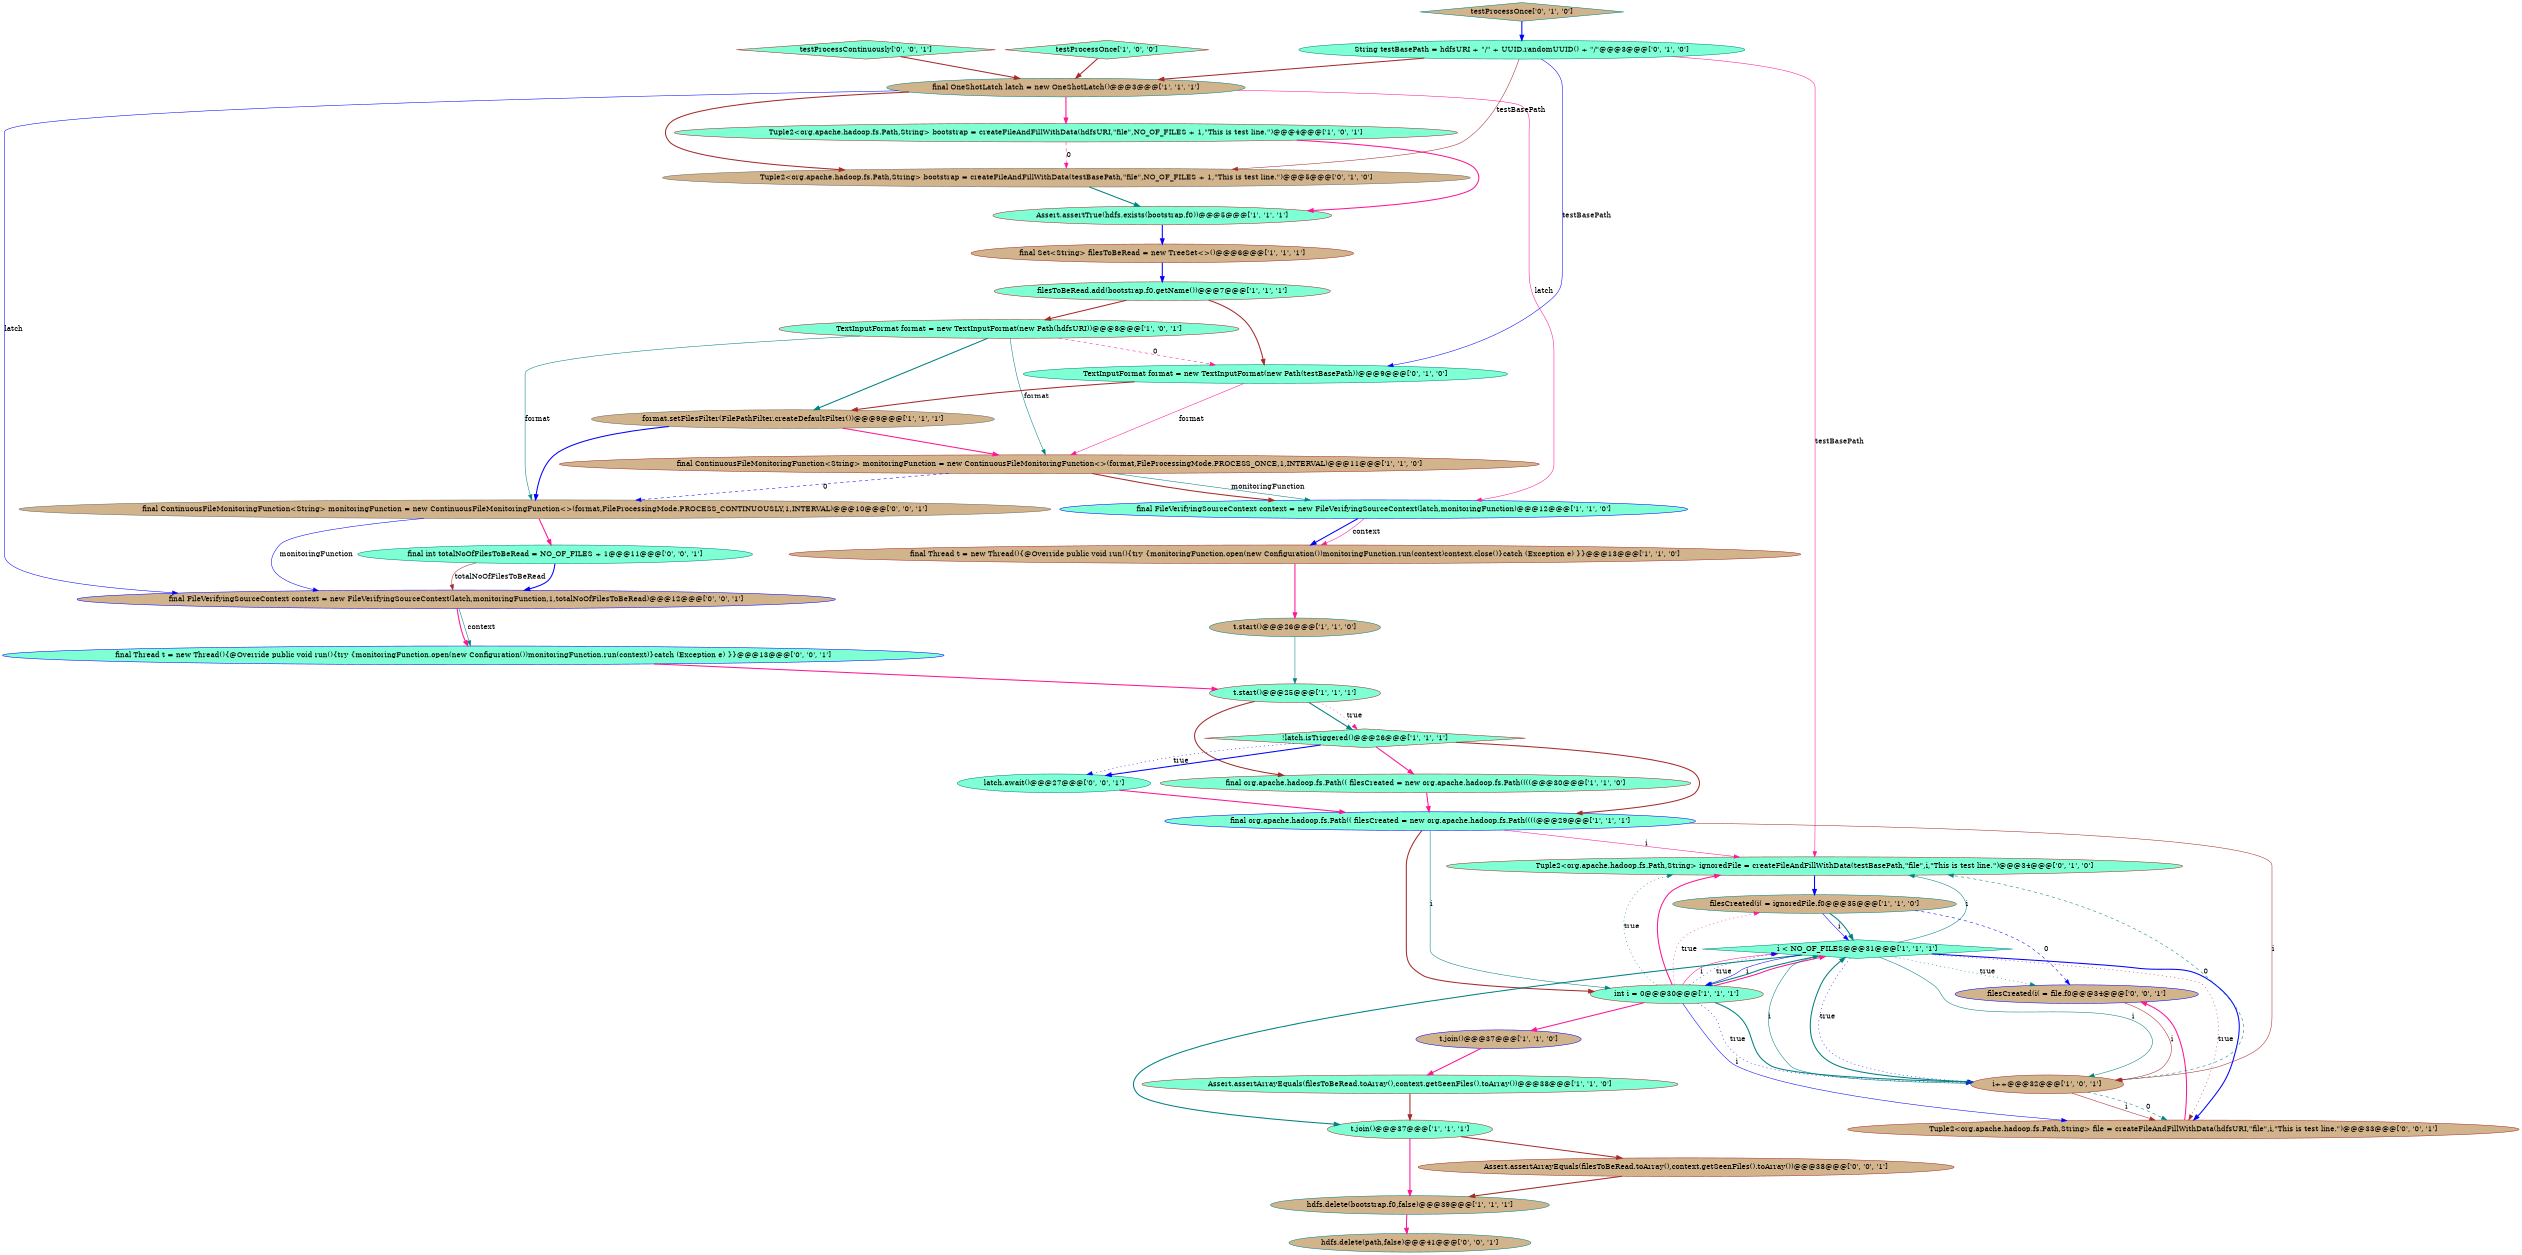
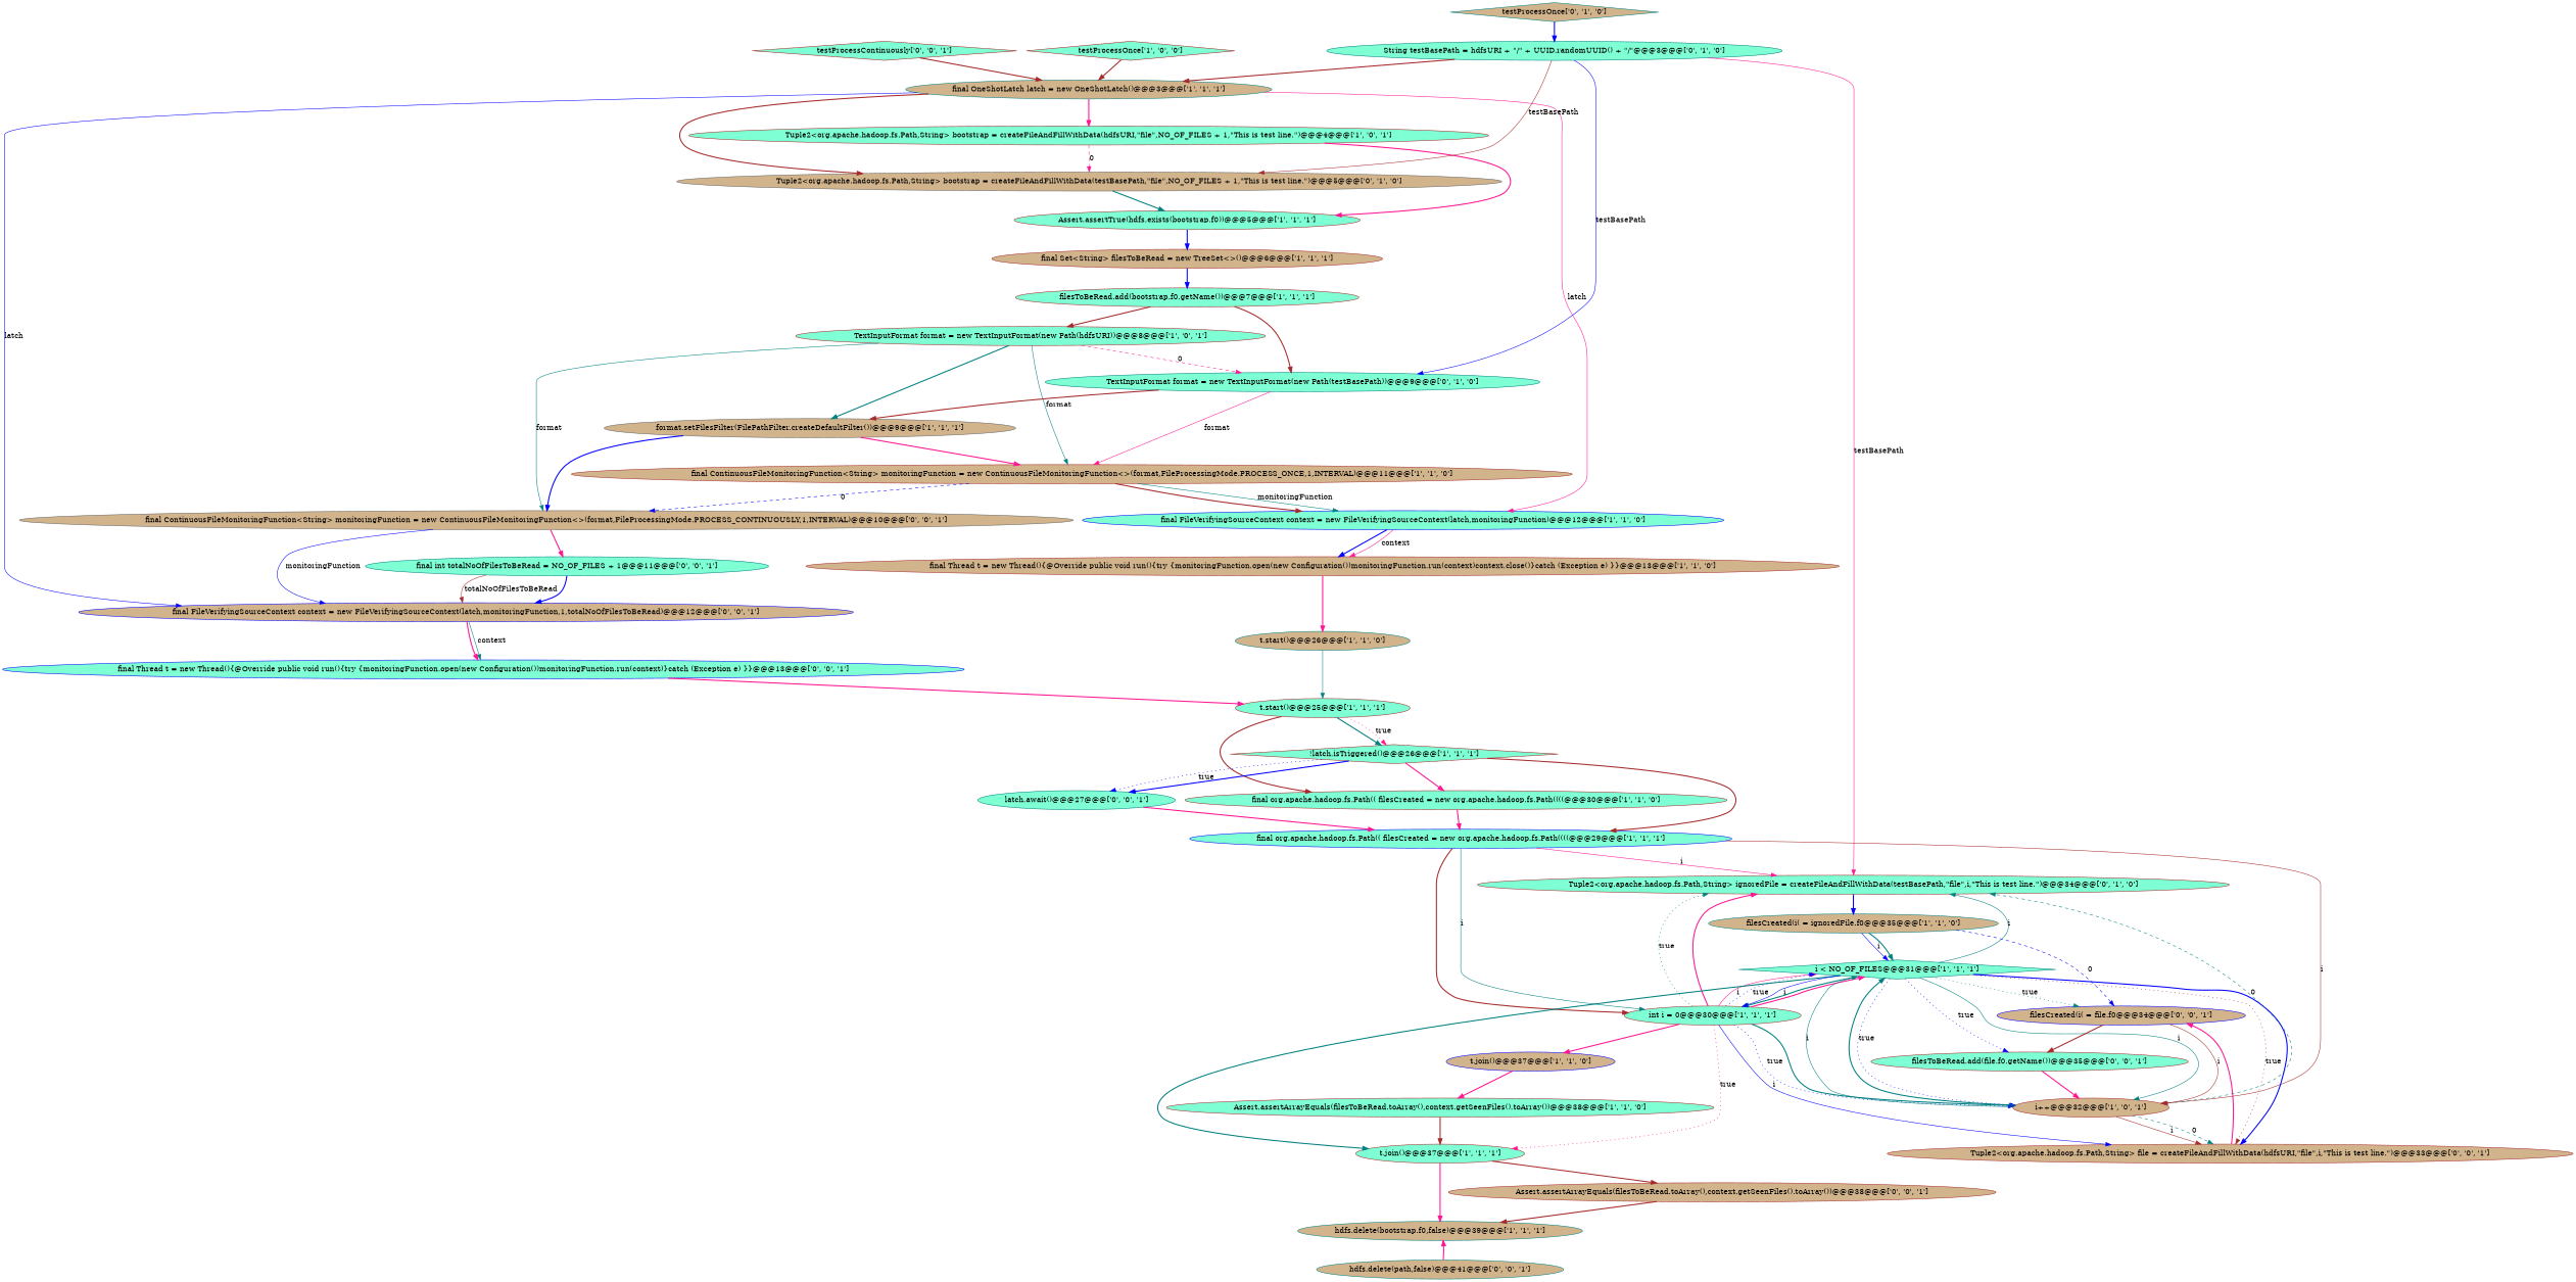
  digraph {
    node [color=brown fillcolor=aquamarine shape=ellipse style=filled]
    edge [color=deeppink style=bold]
    n1 [label="filesToBeRead.add(bootstrap.f0.getName())@@@7@@@['1', '1', '1']"]
    n2 [label="TextInputFormat format = new TextInputFormat(new Path(hdfsURI))@@@8@@@['1', '0', '1']"]
    n3 [color=teal label="TextInputFormat format = new TextInputFormat(new Path(testBasePath))@@@9@@@['0', '1', '0']"]
    n4 [color=gray40 fillcolor=tan label="format.setFilesFilter(FilePathFilter.createDefaultFilter())@@@9@@@['1', '1', '1']"]
    n5 [fillcolor=tan label="final ContinuousFileMonitoringFunction<String> monitoringFunction = new ContinuousFileMonitoringFunction<>(format,FileProcessingMode.PROCESS_ONCE,1,INTERVAL)@@@11@@@['1', '1', '0']"]
    n6 [color=gray40 fillcolor=tan label="final ContinuousFileMonitoringFunction<String> monitoringFunction = new ContinuousFileMonitoringFunction<>(format,FileProcessingMode.PROCESS_CONTINUOUSLY,1,INTERVAL)@@@10@@@['0', '0', '1']"]
    n7 [color=blue fillcolor=tan label="t.join()@@@37@@@['1', '1', '0']"]
    n8 [label="Assert.assertArrayEquals(filesToBeRead.toArray(),context.getSeenFiles().toArray())@@@38@@@['1', '1', '0']"]
    n9 [label="t.join()@@@37@@@['1', '1', '1']"]
    n10 [label="testProcessContinuously['0', '0', '1']" shape=diamond]
    n11 [color=teal fillcolor=tan label="final OneShotLatch latch = new OneShotLatch()@@@3@@@['1', '1', '1']"]
    n12 [color=gray40 fillcolor=tan label="Tuple2<org.apache.hadoop.fs.Path,String> bootstrap = createFileAndFillWithData(testBasePath,\"file\",NO_OF_FILES + 1,\"This is test line.\")@@@5@@@['0', '1', '0']"]
    n13 [label="Tuple2<org.apache.hadoop.fs.Path,String> bootstrap = createFileAndFillWithData(hdfsURI,\"file\",NO_OF_FILES + 1,\"This is test line.\")@@@4@@@['1', '0', '1']"]
    n14 [color=blue label="final FileVerifyingSourceContext context = new FileVerifyingSourceContext(latch,monitoringFunction)@@@12@@@['1', '1', '0']"]
    n15 [color=blue fillcolor=tan label="final FileVerifyingSourceContext context = new FileVerifyingSourceContext(latch,monitoringFunction,1,totalNoOfFilesToBeRead)@@@12@@@['0', '0', '1']"]
    n16 [color=teal fillcolor=tan label="testProcessOnce['0', '1', '0']" shape=diamond]
    n17 [color=teal label="String testBasePath = hdfsURI + \"/\" + UUID.randomUUID() + \"/\"@@@3@@@['0', '1', '0']"]
    n18 [label="Tuple2<org.apache.hadoop.fs.Path,String> ignoredFile = createFileAndFillWithData(testBasePath,\"file\",i,\"This is test line.\")@@@34@@@['0', '1', '0']"]
    n19 [color=teal fillcolor=tan label="t.start()@@@26@@@['1', '1', '0']"]
    n20 [label="t.start()@@@25@@@['1', '1', '1']"]
    n21 [label="final org.apache.hadoop.fs.Path(( filesCreated = new org.apache.hadoop.fs.Path((((@@@30@@@['1', '1', '0']"]
    n22 [label="!latch.isTriggered()@@@26@@@['1', '1', '1']" shape=diamond]
    n23 [color=teal label="final int totalNoOfFilesToBeRead = NO_OF_FILES + 1@@@11@@@['0', '0', '1']"]
    n24 [label="Assert.assertTrue(hdfs.exists(bootstrap.f0))@@@5@@@['1', '1', '1']"]
    n25 [fillcolor=tan label="final Set<String> filesToBeRead = new TreeSet<>()@@@6@@@['1', '1', '1']"]
    n26 [color=blue label="final org.apache.hadoop.fs.Path(( filesCreated = new org.apache.hadoop.fs.Path((((@@@29@@@['1', '1', '1']"]
    n27 [color=teal label="latch.await()@@@27@@@['0', '0', '1']"]
    n28 [fillcolor=tan label="final Thread t = new Thread(){@Override public void run(){try {monitoringFunction.open(new Configuration())monitoringFunction.run(context)context.close()}catch (Exception e) }}@@@13@@@['1', '1', '0']"]
    n29 [label="int i = 0@@@30@@@['1', '1', '1']"]
    n30 [color=teal label="i < NO_OF_FILES@@@31@@@['1', '1', '1']" shape=diamond]
    n31 [color=teal fillcolor=tan label="filesCreated(i( = ignoredFile.f0@@@35@@@['1', '1', '0']"]
    n32 [fillcolor=tan label="Tuple2<org.apache.hadoop.fs.Path,String> file = createFileAndFillWithData(hdfsURI,\"file\",i,\"This is test line.\")@@@33@@@['0', '0', '1']"]
    n33 [fillcolor=tan label="i++@@@32@@@['1', '0', '1']"]
+   n34 [label="filesToBeRead.add(file.f0.getName())@@@35@@@['0', '0', '1']"]
    n35 [color=blue fillcolor=tan label="filesCreated(i( = file.f0@@@34@@@['0', '0', '1']"]
    n36 [color=teal fillcolor=tan label="hdfs.delete(bootstrap.f0,false)@@@39@@@['1', '1', '1']"]
    n37 [fillcolor=tan label="Assert.assertArrayEquals(filesToBeRead.toArray(),context.getSeenFiles().toArray())@@@38@@@['0', '0', '1']"]
    n38 [color=teal fillcolor=tan label="hdfs.delete(path,false)@@@41@@@['0', '0', '1']"]
    n39 [color=blue label="final Thread t = new Thread(){@Override public void run(){try {monitoringFunction.open(new Configuration())monitoringFunction.run(context)}catch (Exception e) }}@@@13@@@['0', '0', '1']"]
    n40 [label="testProcessOnce['1', '0', '0']" shape=diamond]
    n1 -> n2 [color=brown]
    n1 -> n3 [color=brown]
    n2 -> n3 [label=0 style=dashed]
    n2 -> n4 [color=teal]
    n2 -> n5 [color=teal label=format style=solid]
    n2 -> n6 [color=teal label=format style=solid]
    n3 -> n4 [color=brown]
    n3 -> n5 [label=format style=solid]
    n4 -> n5
    n4 -> n6 [color=blue]
    n5 -> n6 [color=blue label=0 style=dashed]
    n5 -> n14 [color=teal label=monitoringFunction style=solid]
    n5 -> n14 [color=brown]
    n6 -> n15 [color=blue label=monitoringFunction style=solid]
    n6 -> n23
    n7 -> n8
    n8 -> n9 [color=brown]
    n9 -> n36
    n9 -> n37 [color=brown]
    n10 -> n11 [color=brown]
    n11 -> n12 [color=brown]
    n11 -> n13
    n11 -> n14 [label=latch style=solid]
    n11 -> n15 [color=blue label=latch style=solid]
    n12 -> n24 [color=teal]
    n13 -> n12 [label=0 style=dashed]
    n13 -> n24
    n14 -> n28 [color=blue]
    n14 -> n28 [label=context style=solid]
    n15 -> n39 [color=teal label=context style=solid]
    n15 -> n39
    n16 -> n17 [color=blue]
    n17 -> n3 [color=blue label=testBasePath style=solid]
    n17 -> n11 [color=brown]
    n17 -> n12 [color=brown label=testBasePath style=solid]
    n17 -> n18 [label=testBasePath style=solid]
    n18 -> n31 [color=blue]
    n19 -> n20 [color=teal style=solid]
    n20 -> n21 [color=brown]
    n20 -> n22 [color=teal]
    n20 -> n22 [label=true style=dotted]
    n21 -> n26
    n22 -> n21
    n22 -> n26 [color=brown]
    n22 -> n27 [color=blue]
    n22 -> n27 [color=blue label=true style=dotted]
    n23 -> n15 [color=blue]
    n23 -> n15 [color=brown label=totalNoOfFilesToBeRead style=solid]
    n24 -> n25 [color=blue]
    n25 -> n1 [color=blue]
    n26 -> n18 [label=i style=solid]
    n26 -> n29 [color=brown]
    n26 -> n29 [color=teal label=i style=solid]
    n26 -> n33 [color=brown label=i style=solid]
    n27 -> n26
    n28 -> n19
    n29 -> n7
    n29 -> n18 [color=teal label=true style=dotted]
    n29 -> n18
    n29 -> n30 [label=i style=solid]
    n29 -> n30 [color=blue label=true style=dotted]
    n29 -> n30
-   n29 -> n31 [label=true style=dotted]
+   n29 -> n9 [label=true style=dotted]
    n29 -> n32 [color=blue label=i style=solid]
    n29 -> n33 [color=teal]
    n29 -> n33 [color=blue label=true style=dotted]
    n30 -> n9 [color=teal]
    n30 -> n18 [color=teal label=i style=solid]
    n30 -> n29 [color=teal]
    n30 -> n29 [color=blue label=i style=solid]
    n30 -> n32 [color=brown label=true style=dotted]
    n30 -> n32 [color=blue]
    n30 -> n33 [color=blue label=true style=dotted]
    n30 -> n33 [color=teal label=i style=solid]
+   n30 -> n34 [color=blue label=true style=dotted]
    n30 -> n35 [color=teal label=true style=dotted]
    n31 -> n30 [color=blue label=i style=solid]
    n31 -> n30 [color=teal]
    n31 -> n35 [color=blue label=0 style=dashed]
    n32 -> n35
    n33 -> n18 [color=teal label=0 style=dashed]
    n33 -> n30 [color=teal label=i style=solid]
    n33 -> n30 [color=teal]
    n33 -> n32 [color=teal label=0 style=dashed]
    n33 -> n32 [color=brown label=i style=solid]
+   n34 -> n33
    n35 -> n33 [color=brown label=i style=solid]
-   n36 -> n38
+   n35 -> n34 [color=brown]
+   n38 -> n36
    n37 -> n36 [color=brown]
    n39 -> n20
    n40 -> n11 [color=brown]
  }
